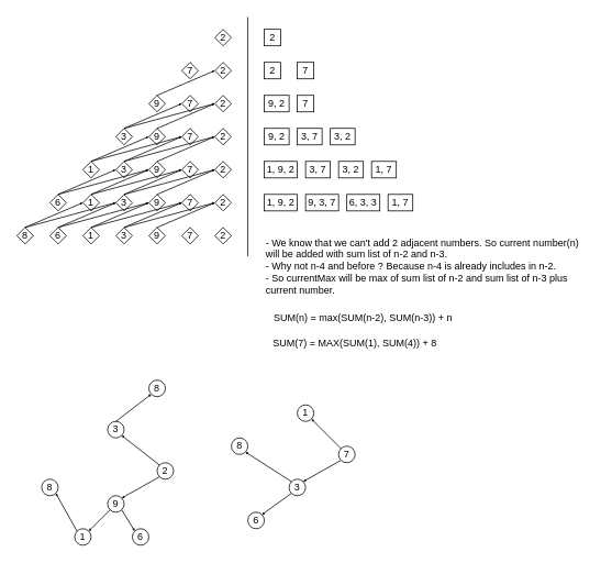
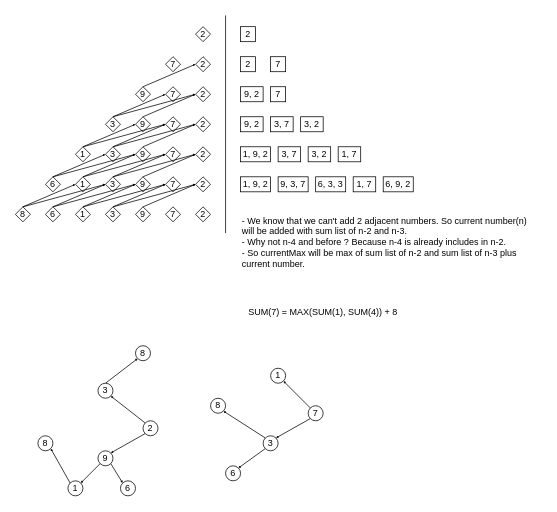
  <mxCell id="0" />
  <mxCell id="1" parent="0" />
  <mxCell id="2" value="2" style="rhombus;whiteSpace=wrap;html=1;" parent="1" vertex="1"><mxGeometry x="260" y="35" width="20" height="20" as="geometry" /></mxCell>
  <mxCell id="3" value="2" style="rhombus;whiteSpace=wrap;html=1;" parent="1" vertex="1"><mxGeometry x="260" y="75" width="20" height="20" as="geometry" /></mxCell>
  <mxCell id="4" value="2" style="rhombus;whiteSpace=wrap;html=1;" parent="1" vertex="1"><mxGeometry x="260" y="115" width="20" height="20" as="geometry" /></mxCell>
  <mxCell id="5" value="2" style="rhombus;whiteSpace=wrap;html=1;" parent="1" vertex="1"><mxGeometry x="260" y="155" width="20" height="20" as="geometry" /></mxCell>
  <mxCell id="6" value="2" style="rhombus;whiteSpace=wrap;html=1;" parent="1" vertex="1"><mxGeometry x="260" y="195" width="20" height="20" as="geometry" /></mxCell>
  <mxCell id="7" value="2" style="rhombus;whiteSpace=wrap;html=1;" parent="1" vertex="1"><mxGeometry x="260" y="235" width="20" height="20" as="geometry" /></mxCell>
  <mxCell id="8" value="2" style="rhombus;whiteSpace=wrap;html=1;" parent="1" vertex="1"><mxGeometry x="260" y="275" width="20" height="20" as="geometry" /></mxCell>
  <mxCell id="9" value="7" style="rhombus;whiteSpace=wrap;html=1;" parent="1" vertex="1"><mxGeometry x="220" y="75" width="20" height="20" as="geometry" /></mxCell>
  <mxCell id="10" value="7" style="rhombus;whiteSpace=wrap;html=1;" parent="1" vertex="1"><mxGeometry x="220" y="115" width="20" height="20" as="geometry" /></mxCell>
  <mxCell id="11" value="7" style="rhombus;whiteSpace=wrap;html=1;" parent="1" vertex="1"><mxGeometry x="220" y="155" width="20" height="20" as="geometry" /></mxCell>
  <mxCell id="12" value="7" style="rhombus;whiteSpace=wrap;html=1;" parent="1" vertex="1"><mxGeometry x="220" y="195" width="20" height="20" as="geometry" /></mxCell>
  <mxCell id="13" value="7" style="rhombus;whiteSpace=wrap;html=1;" parent="1" vertex="1"><mxGeometry x="220" y="235" width="20" height="20" as="geometry" /></mxCell>
  <mxCell id="14" value="7" style="rhombus;whiteSpace=wrap;html=1;" parent="1" vertex="1"><mxGeometry x="220" y="275" width="20" height="20" as="geometry" /></mxCell>
  <mxCell id="15" style="orthogonalLoop=1;jettySize=auto;html=1;exitX=0.5;exitY=0;exitDx=0;exitDy=0;entryX=0;entryY=0.5;entryDx=0;entryDy=0;startSize=1;endSize=1;" parent="1" source="16" target="3" edge="1"><mxGeometry relative="1" as="geometry" /></mxCell>
  <mxCell id="16" value="9" style="rhombus;whiteSpace=wrap;html=1;" parent="1" vertex="1"><mxGeometry x="180" y="115" width="20" height="20" as="geometry" /></mxCell>
  <mxCell id="17" style="orthogonalLoop=1;jettySize=auto;html=1;exitX=0.5;exitY=0;exitDx=0;exitDy=0;entryX=0;entryY=0.5;entryDx=0;entryDy=0;startSize=1;endSize=1;" parent="1" source="18" target="4" edge="1"><mxGeometry relative="1" as="geometry" /></mxCell>
  <mxCell id="18" value="9" style="rhombus;whiteSpace=wrap;html=1;" parent="1" vertex="1"><mxGeometry x="180" y="155" width="20" height="20" as="geometry" /></mxCell>
  <mxCell id="19" style="orthogonalLoop=1;jettySize=auto;html=1;exitX=0.5;exitY=0;exitDx=0;exitDy=0;entryX=0;entryY=0.5;entryDx=0;entryDy=0;startSize=1;endSize=1;" parent="1" source="20" target="5" edge="1"><mxGeometry relative="1" as="geometry" /></mxCell>
  <mxCell id="20" value="9" style="rhombus;whiteSpace=wrap;html=1;" parent="1" vertex="1"><mxGeometry x="180" y="195" width="20" height="20" as="geometry" /></mxCell>
  <mxCell id="21" style="orthogonalLoop=1;jettySize=auto;html=1;exitX=0.5;exitY=0;exitDx=0;exitDy=0;entryX=0;entryY=0.5;entryDx=0;entryDy=0;startSize=1;endSize=1;" parent="1" source="22" target="6" edge="1"><mxGeometry relative="1" as="geometry" /></mxCell>
  <mxCell id="22" value="9" style="rhombus;whiteSpace=wrap;html=1;" parent="1" vertex="1"><mxGeometry x="180" y="235" width="20" height="20" as="geometry" /></mxCell>
  <mxCell id="23" style="edgeStyle=none;rounded=0;orthogonalLoop=1;jettySize=auto;html=1;exitX=0.5;exitY=0;exitDx=0;exitDy=0;entryX=0;entryY=0.5;entryDx=0;entryDy=0;startSize=1;endSize=1;" parent="1" source="24" target="7" edge="1"><mxGeometry relative="1" as="geometry" /></mxCell>
  <mxCell id="24" value="9" style="rhombus;whiteSpace=wrap;html=1;" parent="1" vertex="1"><mxGeometry x="180" y="275" width="20" height="20" as="geometry" /></mxCell>
  <mxCell id="25" style="orthogonalLoop=1;jettySize=auto;html=1;exitX=0.5;exitY=0;exitDx=0;exitDy=0;entryX=0;entryY=0.5;entryDx=0;entryDy=0;startSize=1;endSize=1;" parent="1" source="27" target="10" edge="1"><mxGeometry relative="1" as="geometry" /></mxCell>
  <mxCell id="26" style="edgeStyle=none;rounded=0;orthogonalLoop=1;jettySize=auto;html=1;exitX=0.5;exitY=0;exitDx=0;exitDy=0;entryX=0;entryY=0.5;entryDx=0;entryDy=0;startSize=1;endSize=1;" parent="1" source="27" target="4" edge="1"><mxGeometry relative="1" as="geometry" /></mxCell>
  <mxCell id="27" value="3" style="rhombus;whiteSpace=wrap;html=1;" parent="1" vertex="1"><mxGeometry x="140" y="155" width="20" height="20" as="geometry" /></mxCell>
  <mxCell id="28" style="orthogonalLoop=1;jettySize=auto;html=1;exitX=0.5;exitY=0;exitDx=0;exitDy=0;entryX=0;entryY=0.5;entryDx=0;entryDy=0;startSize=1;endSize=1;" parent="1" source="30" target="11" edge="1"><mxGeometry relative="1" as="geometry" /></mxCell>
  <mxCell id="29" style="orthogonalLoop=1;jettySize=auto;html=1;exitX=0.5;exitY=0;exitDx=0;exitDy=0;startSize=1;endSize=1;" parent="1" source="30" edge="1"><mxGeometry relative="1" as="geometry"><mxPoint x="260" y="165" as="targetPoint" /></mxGeometry></mxCell>
  <mxCell id="30" value="3" style="rhombus;whiteSpace=wrap;html=1;" parent="1" vertex="1"><mxGeometry x="140" y="195" width="20" height="20" as="geometry" /></mxCell>
  <mxCell id="31" style="orthogonalLoop=1;jettySize=auto;html=1;exitX=0.5;exitY=0;exitDx=0;exitDy=0;entryX=0;entryY=0.5;entryDx=0;entryDy=0;startSize=1;endSize=1;" parent="1" source="33" target="12" edge="1"><mxGeometry relative="1" as="geometry" /></mxCell>
  <mxCell id="32" style="orthogonalLoop=1;jettySize=auto;html=1;exitX=0.5;exitY=0;exitDx=0;exitDy=0;entryX=0;entryY=0.5;entryDx=0;entryDy=0;startSize=1;endSize=1;" parent="1" source="33" target="6" edge="1"><mxGeometry relative="1" as="geometry" /></mxCell>
  <mxCell id="33" value="3" style="rhombus;whiteSpace=wrap;html=1;" parent="1" vertex="1"><mxGeometry x="140" y="235" width="20" height="20" as="geometry" /></mxCell>
  <mxCell id="34" style="edgeStyle=none;rounded=0;orthogonalLoop=1;jettySize=auto;html=1;exitX=0.5;exitY=0;exitDx=0;exitDy=0;entryX=0;entryY=0.5;entryDx=0;entryDy=0;startSize=1;endSize=1;" parent="1" source="36" target="13" edge="1"><mxGeometry relative="1" as="geometry" /></mxCell>
  <mxCell id="35" style="edgeStyle=none;rounded=0;orthogonalLoop=1;jettySize=auto;html=1;exitX=0.5;exitY=0;exitDx=0;exitDy=0;entryX=0;entryY=0.5;entryDx=0;entryDy=0;startSize=1;endSize=1;" parent="1" source="36" target="7" edge="1"><mxGeometry relative="1" as="geometry" /></mxCell>
  <mxCell id="36" value="3" style="rhombus;whiteSpace=wrap;html=1;" parent="1" vertex="1"><mxGeometry x="140" y="275" width="20" height="20" as="geometry" /></mxCell>
  <mxCell id="37" style="orthogonalLoop=1;jettySize=auto;html=1;exitX=0.5;exitY=0;exitDx=0;exitDy=0;entryX=0;entryY=0.5;entryDx=0;entryDy=0;startSize=1;endSize=1;" parent="1" source="39" target="18" edge="1"><mxGeometry relative="1" as="geometry" /></mxCell>
  <mxCell id="38" style="orthogonalLoop=1;jettySize=auto;html=1;exitX=0.5;exitY=0;exitDx=0;exitDy=0;entryX=0;entryY=0.5;entryDx=0;entryDy=0;startSize=1;endSize=1;" parent="1" source="39" target="11" edge="1"><mxGeometry relative="1" as="geometry" /></mxCell>
  <mxCell id="39" value="1" style="rhombus;whiteSpace=wrap;html=1;" parent="1" vertex="1"><mxGeometry x="100" y="195" width="20" height="20" as="geometry" /></mxCell>
  <mxCell id="40" style="orthogonalLoop=1;jettySize=auto;html=1;exitX=0.5;exitY=0;exitDx=0;exitDy=0;entryX=0;entryY=0.5;entryDx=0;entryDy=0;startSize=1;endSize=1;" parent="1" source="42" target="20" edge="1"><mxGeometry relative="1" as="geometry" /></mxCell>
  <mxCell id="41" style="orthogonalLoop=1;jettySize=auto;html=1;exitX=0.5;exitY=0;exitDx=0;exitDy=0;entryX=0;entryY=0.5;entryDx=0;entryDy=0;startSize=1;endSize=1;" parent="1" source="42" target="12" edge="1"><mxGeometry relative="1" as="geometry" /></mxCell>
  <mxCell id="42" value="1" style="rhombus;whiteSpace=wrap;html=1;" parent="1" vertex="1"><mxGeometry x="100" y="235" width="20" height="20" as="geometry" /></mxCell>
  <mxCell id="43" style="edgeStyle=none;rounded=0;orthogonalLoop=1;jettySize=auto;html=1;exitX=0.5;exitY=0;exitDx=0;exitDy=0;entryX=0;entryY=0.5;entryDx=0;entryDy=0;startSize=1;endSize=1;" parent="1" source="45" target="22" edge="1"><mxGeometry relative="1" as="geometry" /></mxCell>
  <mxCell id="44" style="edgeStyle=none;rounded=0;orthogonalLoop=1;jettySize=auto;html=1;exitX=0.5;exitY=0;exitDx=0;exitDy=0;entryX=0;entryY=0.5;entryDx=0;entryDy=0;startSize=1;endSize=1;" parent="1" source="45" target="13" edge="1"><mxGeometry relative="1" as="geometry" /></mxCell>
  <mxCell id="45" value="1" style="rhombus;whiteSpace=wrap;html=1;" parent="1" vertex="1"><mxGeometry x="100" y="275" width="20" height="20" as="geometry" /></mxCell>
  <mxCell id="46" style="orthogonalLoop=1;jettySize=auto;html=1;exitX=0.5;exitY=0;exitDx=0;exitDy=0;entryX=0;entryY=0.5;entryDx=0;entryDy=0;startSize=1;endSize=1;" parent="1" source="48" target="30" edge="1"><mxGeometry relative="1" as="geometry" /></mxCell>
  <mxCell id="47" style="orthogonalLoop=1;jettySize=auto;html=1;exitX=0.5;exitY=0;exitDx=0;exitDy=0;startSize=1;endSize=1;entryX=0;entryY=0.5;entryDx=0;entryDy=0;" parent="1" source="48" target="20" edge="1"><mxGeometry relative="1" as="geometry"><mxPoint x="190" y="215" as="targetPoint" /></mxGeometry></mxCell>
  <mxCell id="48" value="6" style="rhombus;whiteSpace=wrap;html=1;" parent="1" vertex="1"><mxGeometry x="60" y="235" width="20" height="20" as="geometry" /></mxCell>
  <mxCell id="49" style="edgeStyle=none;rounded=0;orthogonalLoop=1;jettySize=auto;html=1;exitX=0.5;exitY=0;exitDx=0;exitDy=0;entryX=0;entryY=0.5;entryDx=0;entryDy=0;startSize=1;endSize=1;" parent="1" source="51" target="33" edge="1"><mxGeometry relative="1" as="geometry" /></mxCell>
  <mxCell id="50" style="edgeStyle=none;rounded=0;orthogonalLoop=1;jettySize=auto;html=1;exitX=0.5;exitY=0;exitDx=0;exitDy=0;entryX=0;entryY=0.5;entryDx=0;entryDy=0;startSize=1;endSize=1;" parent="1" source="51" target="22" edge="1"><mxGeometry relative="1" as="geometry" /></mxCell>
  <mxCell id="51" value="6" style="rhombus;whiteSpace=wrap;html=1;" parent="1" vertex="1"><mxGeometry x="60" y="275" width="20" height="20" as="geometry" /></mxCell>
  <mxCell id="52" style="edgeStyle=none;rounded=0;orthogonalLoop=1;jettySize=auto;html=1;exitX=0.5;exitY=0;exitDx=0;exitDy=0;entryX=0;entryY=0.5;entryDx=0;entryDy=0;startSize=1;endSize=1;" parent="1" source="54" target="42" edge="1"><mxGeometry relative="1" as="geometry" /></mxCell>
  <mxCell id="53" style="edgeStyle=none;rounded=0;orthogonalLoop=1;jettySize=auto;html=1;exitX=0.5;exitY=0;exitDx=0;exitDy=0;entryX=0;entryY=0.5;entryDx=0;entryDy=0;startSize=1;endSize=1;" parent="1" source="54" target="33" edge="1"><mxGeometry relative="1" as="geometry" /></mxCell>
  <mxCell id="54" value="8" style="rhombus;whiteSpace=wrap;html=1;" parent="1" vertex="1"><mxGeometry x="20" y="275" width="20" height="20" as="geometry" /></mxCell>
  <mxCell id="55" value="2" style="rounded=0;whiteSpace=wrap;html=1;" parent="1" vertex="1"><mxGeometry x="320" y="35" width="20" height="20" as="geometry" /></mxCell>
  <mxCell id="56" value="2" style="rounded=0;whiteSpace=wrap;html=1;" parent="1" vertex="1"><mxGeometry x="320" y="75" width="20" height="20" as="geometry" /></mxCell>
  <mxCell id="57" value="9, 2" style="rounded=0;whiteSpace=wrap;html=1;" parent="1" vertex="1"><mxGeometry x="320" y="115" width="30" height="20" as="geometry" /></mxCell>
  <mxCell id="58" value="9, 2" style="rounded=0;whiteSpace=wrap;html=1;" parent="1" vertex="1"><mxGeometry x="320" y="155" width="30" height="20" as="geometry" /></mxCell>
  <mxCell id="59" value="1, 9, 2" style="rounded=0;whiteSpace=wrap;html=1;" parent="1" vertex="1"><mxGeometry x="320" y="195" width="40" height="20" as="geometry" /></mxCell>
  <mxCell id="60" value="7" style="rounded=0;whiteSpace=wrap;html=1;" parent="1" vertex="1"><mxGeometry x="360" y="75" width="20" height="20" as="geometry" /></mxCell>
  <mxCell id="61" value="" style="endArrow=none;html=1;rounded=0;edgeStyle=orthogonalEdgeStyle;" parent="1" edge="1"><mxGeometry width="50" height="50" relative="1" as="geometry"><mxPoint x="300" y="310" as="sourcePoint" /><mxPoint x="300" y="20" as="targetPoint" /></mxGeometry></mxCell>
  <mxCell id="62" value="7" style="rounded=0;whiteSpace=wrap;html=1;" parent="1" vertex="1"><mxGeometry x="360" y="115" width="20" height="20" as="geometry" /></mxCell>
  <mxCell id="63" value="3, 7" style="rounded=0;whiteSpace=wrap;html=1;" parent="1" vertex="1"><mxGeometry x="360" y="155" width="30" height="20" as="geometry" /></mxCell>
  <mxCell id="64" value="3, 2" style="rounded=0;whiteSpace=wrap;html=1;" parent="1" vertex="1"><mxGeometry x="400" y="155" width="30" height="20" as="geometry" /></mxCell>
  <mxCell id="65" value="3, 7" style="rounded=0;whiteSpace=wrap;html=1;" parent="1" vertex="1"><mxGeometry x="370" y="195" width="30" height="20" as="geometry" /></mxCell>
  <mxCell id="66" value="3, 2" style="rounded=0;whiteSpace=wrap;html=1;" parent="1" vertex="1"><mxGeometry x="410" y="195" width="30" height="20" as="geometry" /></mxCell>
  <mxCell id="67" value="1, 7" style="rounded=0;whiteSpace=wrap;html=1;" parent="1" vertex="1"><mxGeometry x="450" y="195" width="30" height="20" as="geometry" /></mxCell>
  <mxCell id="68" value="1, 9, 2" style="rounded=0;whiteSpace=wrap;html=1;" parent="1" vertex="1"><mxGeometry x="320" y="235" width="40" height="20" as="geometry" /></mxCell>
  <mxCell id="69" value="9, 3, 7" style="rounded=0;whiteSpace=wrap;html=1;" parent="1" vertex="1"><mxGeometry x="370" y="235" width="40" height="20" as="geometry" /></mxCell>
  <mxCell id="70" value="6, 3, 3" style="rounded=0;whiteSpace=wrap;html=1;" parent="1" vertex="1"><mxGeometry x="420" y="235" width="40" height="20" as="geometry" /></mxCell>
  <mxCell id="71" value="1, 7" style="rounded=0;whiteSpace=wrap;html=1;" parent="1" vertex="1"><mxGeometry x="470" y="235" width="30" height="20" as="geometry" /></mxCell>
+ <mxCell id="72" value="6, 9, 2" style="rounded=0;whiteSpace=wrap;html=1;" parent="1" vertex="1"><mxGeometry x="510" y="235" width="40" height="20" as="geometry" /></mxCell>
  <mxCell id="73" style="edgeStyle=none;rounded=0;orthogonalLoop=1;jettySize=auto;html=1;exitX=0;exitY=1;exitDx=0;exitDy=0;entryX=1;entryY=0;entryDx=0;entryDy=0;startSize=1;endSize=1;" parent="1" source="75" target="81" edge="1"><mxGeometry relative="1" as="geometry" /></mxCell>
  <mxCell id="74" style="edgeStyle=none;rounded=0;orthogonalLoop=1;jettySize=auto;html=1;exitX=0;exitY=0;exitDx=0;exitDy=0;entryX=1;entryY=1;entryDx=0;entryDy=0;startSize=1;endSize=1;" parent="1" source="75" target="86" edge="1"><mxGeometry relative="1" as="geometry" /></mxCell>
  <mxCell id="75" value="2" style="ellipse;whiteSpace=wrap;html=1;aspect=fixed;" parent="1" vertex="1"><mxGeometry x="190" y="560" width="20" height="20" as="geometry" /></mxCell>
  <mxCell id="76" style="edgeStyle=none;rounded=0;orthogonalLoop=1;jettySize=auto;html=1;exitX=0;exitY=1;exitDx=0;exitDy=0;entryX=1;entryY=0;entryDx=0;entryDy=0;startSize=1;endSize=1;" parent="1" source="78" target="84" edge="1"><mxGeometry relative="1" as="geometry" /></mxCell>
  <mxCell id="77" style="edgeStyle=none;rounded=0;orthogonalLoop=1;jettySize=auto;html=1;exitX=0;exitY=0;exitDx=0;exitDy=0;entryX=1;entryY=1;entryDx=0;entryDy=0;startSize=1;endSize=1;" parent="1" source="78" target="89" edge="1"><mxGeometry relative="1" as="geometry" /></mxCell>
  <mxCell id="78" value="7" style="ellipse;whiteSpace=wrap;html=1;aspect=fixed;" parent="1" vertex="1"><mxGeometry x="410" y="540" width="20" height="20" as="geometry" /></mxCell>
  <mxCell id="79" style="edgeStyle=none;rounded=0;orthogonalLoop=1;jettySize=auto;html=1;exitX=0;exitY=1;exitDx=0;exitDy=0;entryX=1;entryY=0;entryDx=0;entryDy=0;startSize=1;endSize=1;" parent="1" source="81" target="88" edge="1"><mxGeometry relative="1" as="geometry" /></mxCell>
  <mxCell id="80" style="edgeStyle=none;rounded=0;orthogonalLoop=1;jettySize=auto;html=1;exitX=1;exitY=1;exitDx=0;exitDy=0;entryX=0;entryY=0;entryDx=0;entryDy=0;startSize=1;endSize=1;" parent="1" source="81" target="91" edge="1"><mxGeometry relative="1" as="geometry" /></mxCell>
  <mxCell id="81" value="9" style="ellipse;whiteSpace=wrap;html=1;aspect=fixed;" parent="1" vertex="1"><mxGeometry x="130" y="600" width="20" height="20" as="geometry" /></mxCell>
  <mxCell id="82" style="edgeStyle=none;rounded=0;orthogonalLoop=1;jettySize=auto;html=1;exitX=0;exitY=1;exitDx=0;exitDy=0;entryX=1;entryY=0;entryDx=0;entryDy=0;startSize=1;endSize=1;" parent="1" source="84" target="90" edge="1"><mxGeometry relative="1" as="geometry" /></mxCell>
  <mxCell id="83" style="edgeStyle=none;rounded=0;orthogonalLoop=1;jettySize=auto;html=1;exitX=0;exitY=0;exitDx=0;exitDy=0;entryX=1;entryY=1;entryDx=0;entryDy=0;startSize=1;endSize=1;" parent="1" source="84" target="94" edge="1"><mxGeometry relative="1" as="geometry" /></mxCell>
  <mxCell id="84" value="3" style="ellipse;whiteSpace=wrap;html=1;aspect=fixed;" parent="1" vertex="1"><mxGeometry x="350" y="580" width="20" height="20" as="geometry" /></mxCell>
  <mxCell id="85" style="edgeStyle=none;rounded=0;orthogonalLoop=1;jettySize=auto;html=1;exitX=0.5;exitY=0;exitDx=0;exitDy=0;entryX=0;entryY=1;entryDx=0;entryDy=0;startSize=1;endSize=1;" parent="1" source="86" target="93" edge="1"><mxGeometry relative="1" as="geometry" /></mxCell>
  <mxCell id="86" value="3" style="ellipse;whiteSpace=wrap;html=1;aspect=fixed;" parent="1" vertex="1"><mxGeometry x="130" y="510" width="20" height="20" as="geometry" /></mxCell>
  <mxCell id="87" style="edgeStyle=none;rounded=0;orthogonalLoop=1;jettySize=auto;html=1;exitX=0;exitY=0;exitDx=0;exitDy=0;entryX=1;entryY=1;entryDx=0;entryDy=0;startSize=1;endSize=1;" parent="1" source="88" target="92" edge="1"><mxGeometry relative="1" as="geometry" /></mxCell>
  <mxCell id="88" value="1" style="ellipse;whiteSpace=wrap;html=1;aspect=fixed;" parent="1" vertex="1"><mxGeometry x="90" y="640" width="20" height="20" as="geometry" /></mxCell>
  <mxCell id="89" value="1" style="ellipse;whiteSpace=wrap;html=1;aspect=fixed;" parent="1" vertex="1"><mxGeometry x="360" y="490" width="20" height="20" as="geometry" /></mxCell>
  <mxCell id="90" value="6" style="ellipse;whiteSpace=wrap;html=1;aspect=fixed;" parent="1" vertex="1"><mxGeometry x="300" y="620" width="20" height="20" as="geometry" /></mxCell>
  <mxCell id="91" value="6" style="ellipse;whiteSpace=wrap;html=1;aspect=fixed;" parent="1" vertex="1"><mxGeometry x="160" y="640" width="20" height="20" as="geometry" /></mxCell>
  <mxCell id="92" value="8" style="ellipse;whiteSpace=wrap;html=1;aspect=fixed;" parent="1" vertex="1"><mxGeometry x="50" y="580" width="20" height="20" as="geometry" /></mxCell>
  <mxCell id="93" value="8" style="ellipse;whiteSpace=wrap;html=1;aspect=fixed;" parent="1" vertex="1"><mxGeometry x="180" y="460" width="20" height="20" as="geometry" /></mxCell>
  <mxCell id="94" value="8" style="ellipse;whiteSpace=wrap;html=1;aspect=fixed;" parent="1" vertex="1"><mxGeometry x="280" y="530" width="20" height="20" as="geometry" /></mxCell>
- <mxCell id="95" value="SUM(n) = max(SUM(n-2), SUM(n-3)) + n" style="text;html=1;strokeColor=none;fillColor=none;align=center;verticalAlign=middle;whiteSpace=wrap;rounded=0;" vertex="1" parent="1"><mxGeometry x="310" y="370" width="260" height="30" as="geometry" /></mxCell>
  <mxCell id="96" value="SUM(7) = MAX(SUM(1), SUM(4)) + 8" style="text;html=1;strokeColor=none;fillColor=none;align=center;verticalAlign=middle;whiteSpace=wrap;rounded=0;" vertex="1" parent="1"><mxGeometry x="320" y="400" width="220" height="30" as="geometry" /></mxCell>
  <mxCell id="97" value="- We know that we can't add 2 adjacent numbers. So current number(n) will be added with sum list of n-2 and n-3.&lt;br&gt;- Why not n-4 and before ? Because n-4 is already includes in n-2.&lt;br&gt;- So currentMax will be max of sum list of n-2 and sum list of n-3 plus current number." style="text;html=1;strokeColor=none;fillColor=none;align=left;verticalAlign=top;whiteSpace=wrap;rounded=0;fontColor=default;" vertex="1" parent="1"><mxGeometry x="320" y="280" width="400" height="80" as="geometry" /></mxCell>
